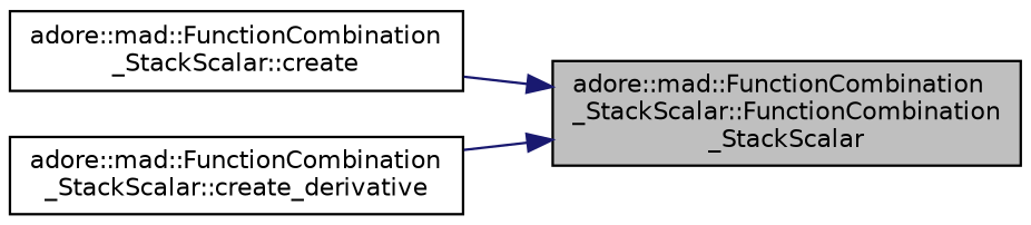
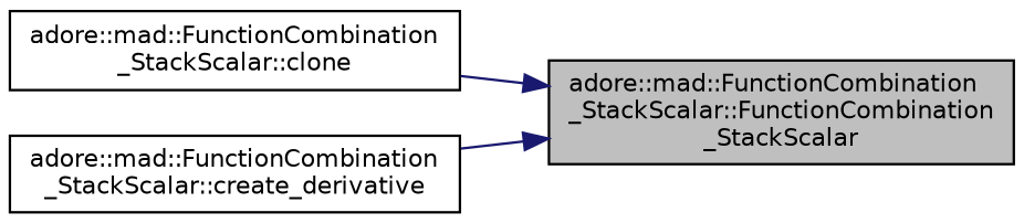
  digraph {
    rankdir=RL
    node [color=black fillcolor=white fontname=Helvetica fontsize=10 shape=record style=filled]
    edge [color=midnightblue dir=back fontname=Helvetica fontsize=10 labelfontname=Helvetica labelfontsize=10 style=solid]
    n1 [fillcolor=grey75 fontcolor=black height=0.2 label="adore::mad::FunctionCombination\l_StackScalar::FunctionCombination\l_StackScalar" width=0.4]
-   n2 [height=0.2 label="adore::mad::FunctionCombination\l_StackScalar::create" width=0.4]
+   n2 [height=0.2 label="adore::mad::FunctionCombination\l_StackScalar::clone" width=0.4]
    n3 [height=0.2 label="adore::mad::FunctionCombination\l_StackScalar::create_derivative" width=0.4]
    n1 -> n2
    n1 -> n3
  }
